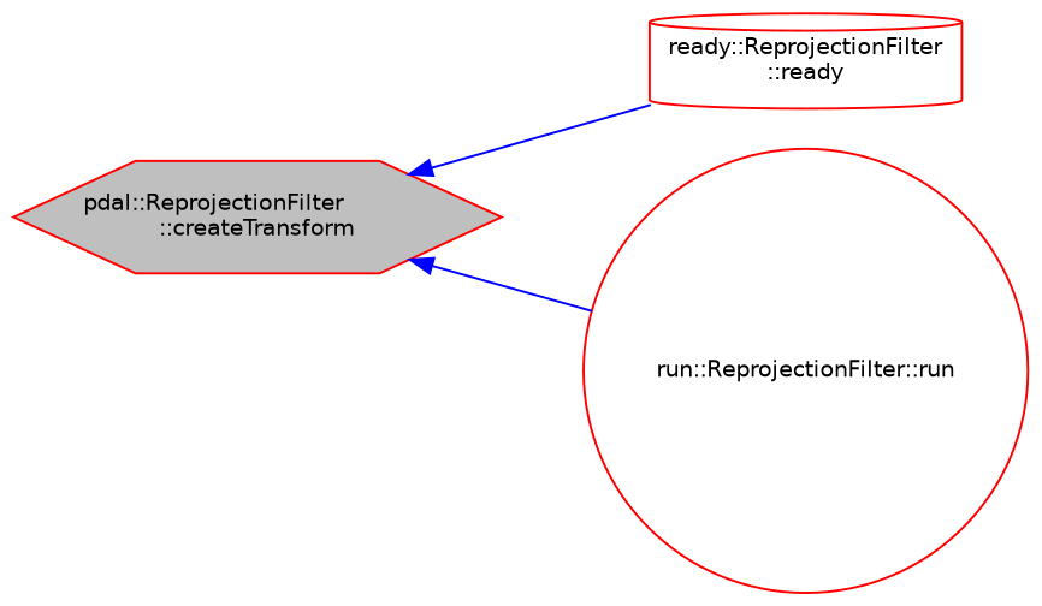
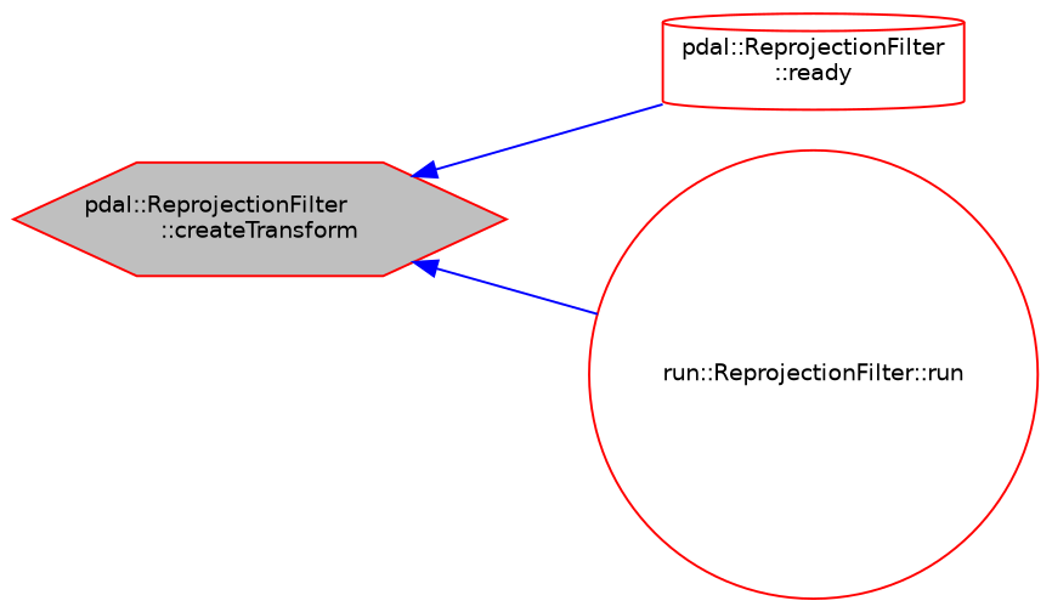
  digraph {
    rankdir=LR
    node [color=red fillcolor=white fontname=Helvetica fontsize=10 style=filled]
    edge [color=blue dir=back fontname=Helvetica fontsize=10 labelfontname=Helvetica labelfontsize=10 style=solid]
    n1 [fillcolor=grey75 fontcolor=black height=0.2 label="pdal::ReprojectionFilter\l::createTransform" shape=hexagon width=0.4]
-   n2 [height=0.2 label="ready::ReprojectionFilter\l::ready" shape=cylinder width=0.4]
+   n2 [height=0.2 label="pdal::ReprojectionFilter\l::ready" shape=cylinder width=0.4]
    n3 [height=0.2 label="run::ReprojectionFilter::run" shape=circle width=0.4]
    n1 -> n2
    n1 -> n3
  }
